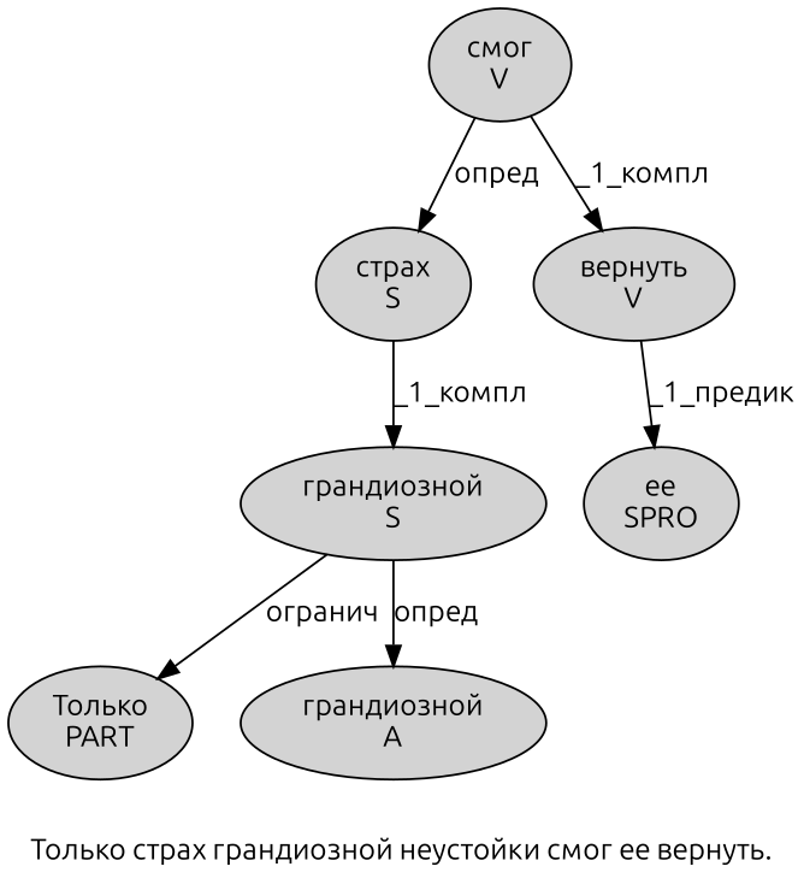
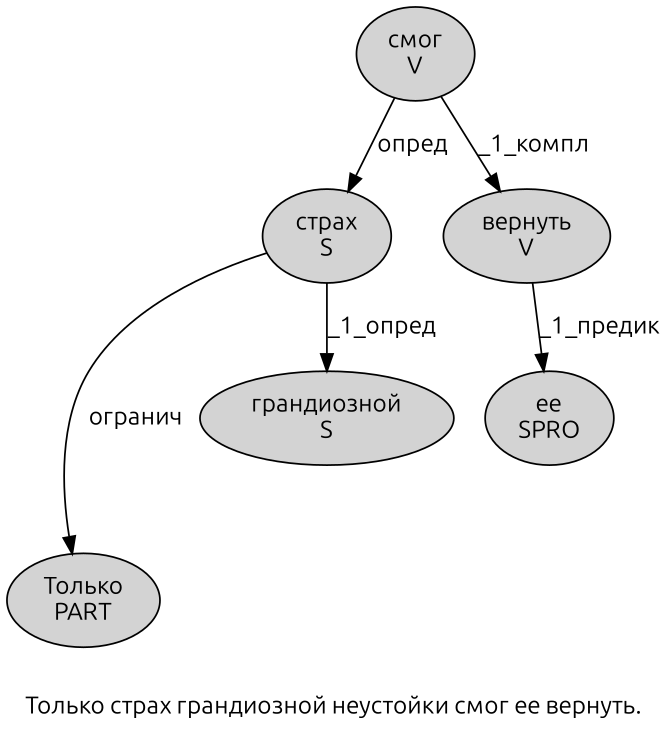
  digraph {
    fontname=Ubuntu
    label="Только страх грандиозной неустойки смог ее вернуть."
    node [fillcolor=lightgray fontname=Ubuntu penwidth=1 shape=ellipse style=filled]
    edge [fontname=Ubuntu]
    n1 [label="Только\nPART"]
    n2 [label="страх\nS"]
    n3 [label="грандиозной\nS"]
-   n4 [label="грандиозной\nA"]
    n5 [label="смог\nV"]
    n6 [label="вернуть\nV"]
    n7 [label="ее\nSPRO"]
-   n3 -> n1 [label="огранич"]
-   n2 -> n3 [label="_1_компл"]
-   n3 -> n4 [label="опред"]
+   n2 -> n1 [label="огранич"]
+   n2 -> n3 [label="_1_опред"]
    n5 -> n2 [label="опред"]
    n5 -> n6 [label="_1_компл"]
    n6 -> n7 [label="_1_предик"]
  }
